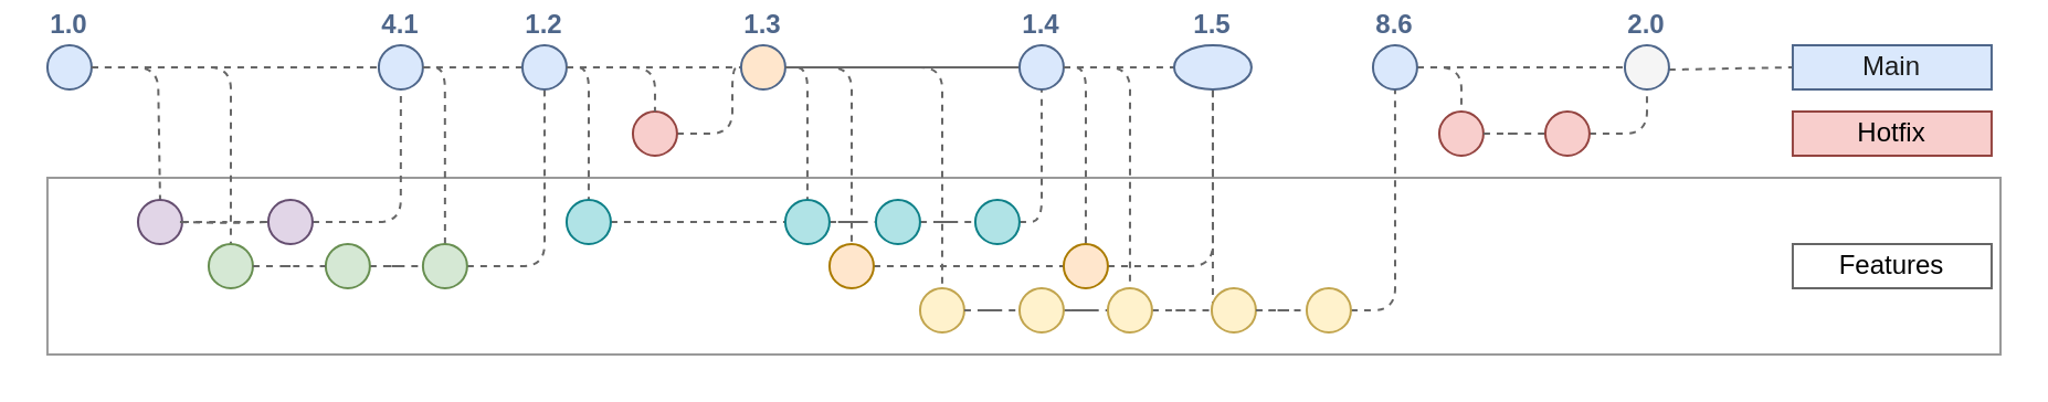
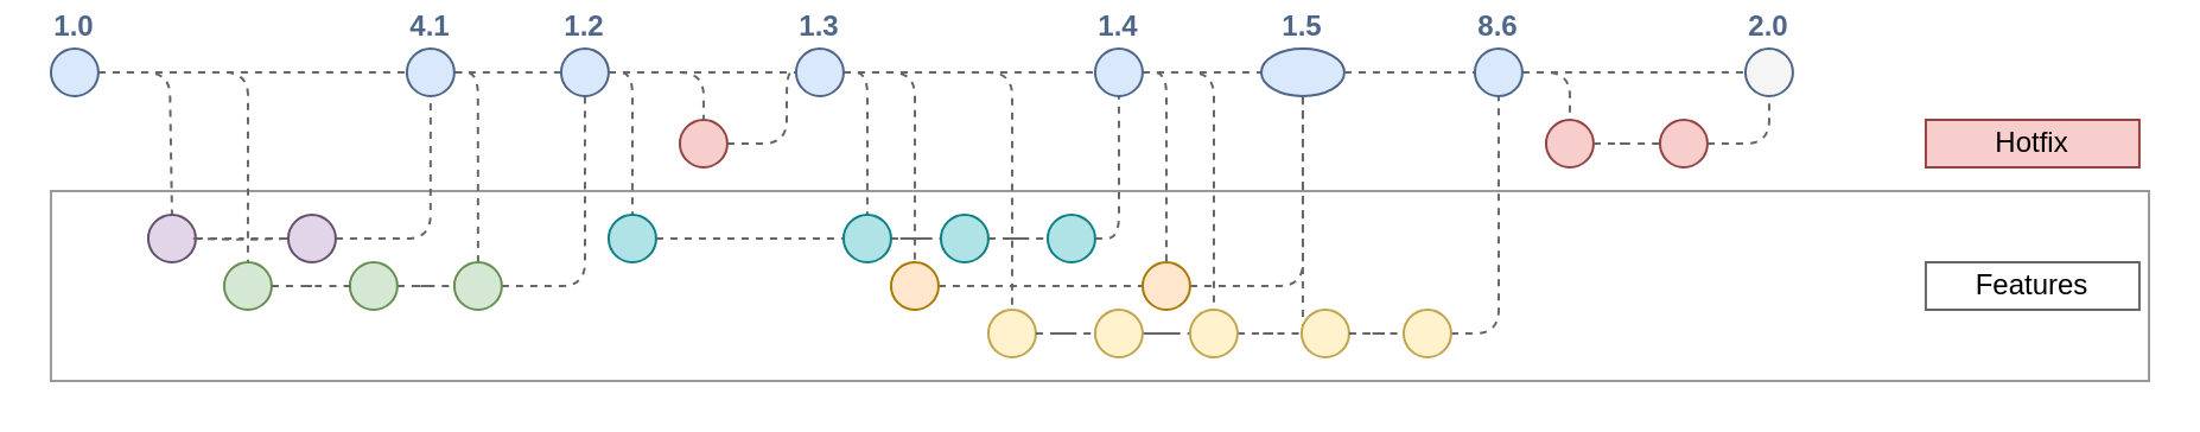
  <mxCell id="0" />
  <mxCell id="1" parent="0" />
  <mxCell id="2" value="" style="rounded=0;whiteSpace=wrap;html=1;fontFamily=Helvetica;fontSize=11;fillColor=none;strokeColor=#999999;movable=1;resizable=1;rotatable=1;deletable=1;editable=1;connectable=1;" parent="1" vertex="1"><mxGeometry x="20.97" y="80" width="884.03" height="80" as="geometry" /></mxCell>
- <mxCell id="3" value="" style="endArrow=none;dashed=1;html=1;fillColor=#f5f5f5;strokeColor=#666666;" parent="1" source="13" target="5" edge="1"><mxGeometry width="50" height="50" relative="1" as="geometry"><mxPoint x="730.97" y="30" as="sourcePoint" /><mxPoint x="710.97" y="30" as="targetPoint" /></mxGeometry></mxCell>
  <mxCell id="4" value="1.0" style="ellipse;whiteSpace=wrap;html=1;aspect=fixed;fillColor=#dae8fc;strokeColor=#4E668A;fontStyle=1;labelPosition=center;verticalLabelPosition=top;align=center;verticalAlign=bottom;fontColor=#4E668A;" parent="1" vertex="1"><mxGeometry x="20.97" y="20" width="20" height="20" as="geometry" /></mxCell>
- <mxCell id="5" value="Main" style="text;html=1;strokeColor=#4E668A;fillColor=#dae8fc;align=center;verticalAlign=middle;whiteSpace=wrap;rounded=0;fontColor=#1A1A1A;" parent="1" vertex="1"><mxGeometry x="810.97" y="20" width="90" height="20" as="geometry" /></mxCell>
  <mxCell id="6" value="" style="endArrow=none;dashed=1;html=1;fillColor=#f5f5f5;strokeColor=#666666;endFill=0;edgeStyle=orthogonalEdgeStyle;" parent="1" source="8" target="35" edge="1"><mxGeometry width="50" height="50" relative="1" as="geometry"><mxPoint x="30.97" y="110" as="sourcePoint" /><mxPoint x="590.97" y="82" as="targetPoint" /><Array as="points"><mxPoint x="330.97" y="60" /><mxPoint x="330.97" y="30" /></Array></mxGeometry></mxCell>
  <mxCell id="7" value="" style="edgeStyle=orthogonalEdgeStyle;shape=connector;rounded=1;orthogonalLoop=1;jettySize=auto;html=1;exitX=1;exitY=1;exitDx=0;exitDy=0;dashed=1;labelBackgroundColor=default;strokeColor=#666666;fontFamily=Helvetica;fontSize=11;fontColor=default;startArrow=none;endArrow=none;fillColor=#f5f5f5;" parent="1" source="8" edge="1"><mxGeometry relative="1" as="geometry"><mxPoint x="300.97" y="67" as="targetPoint" /></mxGeometry></mxCell>
  <mxCell id="8" value="" style="ellipse;whiteSpace=wrap;html=1;aspect=fixed;fillColor=#f8cecc;strokeColor=#944440;" parent="1" vertex="1"><mxGeometry x="285.97" y="50" width="20" height="20" as="geometry" /></mxCell>
  <mxCell id="9" value="" style="edgeStyle=orthogonalEdgeStyle;rounded=1;orthogonalLoop=1;jettySize=auto;html=1;fillColor=#f5f5f5;strokeColor=#666666;dashed=1;endArrow=none;endFill=0;" parent="1" source="30" target="8" edge="1"><mxGeometry relative="1" as="geometry"><Array as="points"><mxPoint x="295.97" y="30" /></Array></mxGeometry></mxCell>
  <mxCell id="10" value="Hotfix" style="text;html=1;strokeColor=#944440;fillColor=#f8cecc;align=center;verticalAlign=middle;whiteSpace=wrap;rounded=0;" parent="1" vertex="1"><mxGeometry x="810.97" y="50" width="90" height="20" as="geometry" /></mxCell>
  <mxCell id="11" value="" style="edgeStyle=orthogonalEdgeStyle;rounded=1;orthogonalLoop=1;jettySize=auto;html=1;dashed=1;endArrow=none;endFill=0;fontSize=10;fontColor=#FFB570;fillColor=#f5f5f5;strokeColor=#666666;" parent="1" source="4" target="25" edge="1"><mxGeometry relative="1" as="geometry"><Array as="points"><mxPoint x="70.97" y="30" /></Array><mxPoint x="80.97" y="150" as="sourcePoint" /></mxGeometry></mxCell>
  <mxCell id="12" value="" style="edgeStyle=orthogonalEdgeStyle;rounded=1;orthogonalLoop=1;jettySize=auto;html=1;dashed=1;endArrow=none;endFill=0;fontSize=12;fontColor=#FFB570;fillColor=#f5f5f5;strokeColor=#666666;" parent="1" source="4" target="17" edge="1"><mxGeometry relative="1" as="geometry"><Array as="points"><mxPoint x="103.97" y="30" /></Array><mxPoint x="40.97" y="220" as="sourcePoint" /></mxGeometry></mxCell>
  <mxCell id="13" value="2.0" style="ellipse;whiteSpace=wrap;html=1;aspect=fixed;fillColor=#f5f5f5;strokeColor=#4E668A;fontStyle=1;labelPosition=center;verticalLabelPosition=top;align=center;verticalAlign=bottom;fontColor=#4E668A;" parent="1" vertex="1"><mxGeometry x="734.97" y="20" width="20" height="20" as="geometry" /></mxCell>
  <mxCell id="14" value="" style="endArrow=none;dashed=1;html=1;fillColor=#f5f5f5;strokeColor=#666666;startArrow=none;" parent="1" source="63" target="13" edge="1"><mxGeometry width="50" height="50" relative="1" as="geometry"><mxPoint x="40.97" y="30" as="sourcePoint" /><mxPoint x="680.97" y="30" as="targetPoint" /><Array as="points" /></mxGeometry></mxCell>
  <mxCell id="15" value="" style="edgeStyle=orthogonalEdgeStyle;rounded=1;orthogonalLoop=1;jettySize=auto;html=1;dashed=1;endArrow=none;endFill=0;fontSize=10;fontColor=#FFB570;fillColor=#f5f5f5;strokeColor=#666666;" parent="1" source="16" target="27" edge="1"><mxGeometry relative="1" as="geometry"><mxPoint x="260.94" y="140" as="targetPoint" /></mxGeometry></mxCell>
  <mxCell id="16" value="" style="ellipse;whiteSpace=wrap;html=1;aspect=fixed;fontSize=10;fillColor=#e1d5e7;strokeColor=#654E70;" parent="1" vertex="1"><mxGeometry x="120.97" y="90" width="20" height="20" as="geometry" /></mxCell>
  <mxCell id="17" value="" style="ellipse;whiteSpace=wrap;html=1;aspect=fixed;fontSize=10;fillColor=#d5e8d4;strokeColor=#688F51;" parent="1" vertex="1"><mxGeometry x="93.97" y="110" width="20" height="20" as="geometry" /></mxCell>
  <mxCell id="18" value="" style="edgeStyle=orthogonalEdgeStyle;rounded=1;orthogonalLoop=1;jettySize=auto;html=1;dashed=1;endArrow=none;endFill=0;fontSize=12;fontColor=#FFB570;fillColor=#f5f5f5;strokeColor=#666666;" parent="1" source="19" target="22" edge="1"><mxGeometry relative="1" as="geometry" /></mxCell>
  <mxCell id="19" value="" style="ellipse;whiteSpace=wrap;html=1;aspect=fixed;fontSize=10;fillColor=#d5e8d4;strokeColor=#688F51;" parent="1" vertex="1"><mxGeometry x="146.94" y="110" width="20" height="20" as="geometry" /></mxCell>
  <mxCell id="20" value="" style="edgeStyle=orthogonalEdgeStyle;rounded=1;orthogonalLoop=1;jettySize=auto;html=1;dashed=1;endArrow=none;endFill=0;fontSize=12;fontColor=#FFB570;fillColor=#f5f5f5;strokeColor=#666666;" parent="1" source="22" target="27" edge="1"><mxGeometry relative="1" as="geometry"><mxPoint x="380.94" y="140" as="targetPoint" /><Array as="points"><mxPoint x="200.97" y="30" /></Array></mxGeometry></mxCell>
  <mxCell id="21" value="" style="edgeStyle=orthogonalEdgeStyle;shape=connector;rounded=1;orthogonalLoop=1;jettySize=auto;html=1;dashed=1;labelBackgroundColor=default;strokeColor=#666666;fontFamily=Helvetica;fontSize=11;fontColor=default;startArrow=none;endArrow=none;fillColor=#f5f5f5;" parent="1" source="22" target="30" edge="1"><mxGeometry relative="1" as="geometry"><Array as="points"><mxPoint x="245.97" y="120" /></Array></mxGeometry></mxCell>
  <mxCell id="22" value="" style="ellipse;whiteSpace=wrap;html=1;aspect=fixed;fontSize=10;fillColor=#d5e8d4;strokeColor=#688F51;" parent="1" vertex="1"><mxGeometry x="190.94" y="110" width="20" height="20" as="geometry" /></mxCell>
  <mxCell id="23" value="" style="edgeStyle=orthogonalEdgeStyle;rounded=1;orthogonalLoop=1;jettySize=auto;html=1;dashed=1;endArrow=none;endFill=0;fontSize=12;fontColor=#FFB570;fillColor=#f5f5f5;strokeColor=#666666;" parent="1" source="17" target="19" edge="1"><mxGeometry relative="1" as="geometry"><mxPoint x="150.94" y="220" as="sourcePoint" /><mxPoint x="200.94" y="220" as="targetPoint" /></mxGeometry></mxCell>
  <mxCell id="24" value="" style="edgeStyle=orthogonalEdgeStyle;shape=connector;rounded=1;orthogonalLoop=1;jettySize=auto;html=1;dashed=1;labelBackgroundColor=default;strokeColor=#666666;fontFamily=Helvetica;fontSize=11;fontColor=default;startArrow=none;endArrow=none;fillColor=#f5f5f5;" parent="1" source="25" target="16" edge="1"><mxGeometry relative="1" as="geometry" /></mxCell>
  <mxCell id="25" value="" style="ellipse;whiteSpace=wrap;html=1;aspect=fixed;fontSize=10;fillColor=#e1d5e7;strokeColor=#654E70;" parent="1" vertex="1"><mxGeometry x="61.97" y="90" width="20" height="20" as="geometry" /></mxCell>
  <mxCell id="26" value="" style="endArrow=none;dashed=1;html=1;fillColor=#f5f5f5;strokeColor=#666666;" parent="1" source="4" target="27" edge="1"><mxGeometry width="50" height="50" relative="1" as="geometry"><mxPoint x="40.97" y="30" as="sourcePoint" /><mxPoint x="630.97" y="30" as="targetPoint" /><Array as="points" /></mxGeometry></mxCell>
  <mxCell id="27" value="4.1" style="ellipse;whiteSpace=wrap;html=1;aspect=fixed;fillColor=#dae8fc;strokeColor=#4E668A;fontStyle=1;labelPosition=center;verticalLabelPosition=top;align=center;verticalAlign=bottom;fontColor=#4E668A;" parent="1" vertex="1"><mxGeometry x="170.94" y="20" width="20" height="20" as="geometry" /></mxCell>
  <mxCell id="28" value="" style="endArrow=none;dashed=1;html=1;fillColor=#f5f5f5;strokeColor=#666666;startArrow=none;" parent="1" source="27" target="30" edge="1"><mxGeometry width="50" height="50" relative="1" as="geometry"><mxPoint x="190.94" y="30" as="sourcePoint" /><mxPoint x="630.97" y="30" as="targetPoint" /><Array as="points" /></mxGeometry></mxCell>
  <mxCell id="29" style="edgeStyle=orthogonalEdgeStyle;shape=connector;rounded=1;orthogonalLoop=1;jettySize=auto;html=1;dashed=1;labelBackgroundColor=default;strokeColor=#666666;fontFamily=Helvetica;fontSize=11;fontColor=default;startArrow=none;endArrow=none;fillColor=#f5f5f5;" parent="1" source="30" target="37" edge="1"><mxGeometry relative="1" as="geometry"><Array as="points"><mxPoint x="265.97" y="30" /></Array></mxGeometry></mxCell>
  <mxCell id="30" value="1.2" style="ellipse;whiteSpace=wrap;html=1;aspect=fixed;fillColor=#dae8fc;strokeColor=#4E668A;fontStyle=1;labelPosition=center;verticalLabelPosition=top;align=center;verticalAlign=bottom;fontColor=#4E668A;" parent="1" vertex="1"><mxGeometry x="235.97" y="20" width="20" height="20" as="geometry" /></mxCell>
  <mxCell id="31" value="" style="endArrow=none;dashed=1;html=1;fillColor=#f5f5f5;strokeColor=#666666;startArrow=none;" parent="1" source="30" target="35" edge="1"><mxGeometry width="50" height="50" relative="1" as="geometry"><mxPoint x="270.97" y="30" as="sourcePoint" /><mxPoint x="630.97" y="30" as="targetPoint" /><Array as="points" /></mxGeometry></mxCell>
  <mxCell id="32" value="" style="edgeStyle=orthogonalEdgeStyle;shape=connector;rounded=1;orthogonalLoop=1;jettySize=auto;html=1;dashed=1;labelBackgroundColor=default;strokeColor=#666666;fontFamily=Helvetica;fontSize=11;fontColor=default;startArrow=none;endArrow=none;fillColor=#f5f5f5;entryX=0.5;entryY=0;entryDx=0;entryDy=0;" parent="1" source="35" target="45" edge="1"><mxGeometry relative="1" as="geometry"><mxPoint x="374.97" y="130" as="targetPoint" /></mxGeometry></mxCell>
  <mxCell id="33" value="" style="edgeStyle=orthogonalEdgeStyle;shape=connector;rounded=1;orthogonalLoop=1;jettySize=auto;html=1;dashed=1;labelBackgroundColor=default;strokeColor=#666666;fontFamily=Helvetica;fontSize=11;fontColor=default;startArrow=none;endArrow=none;fillColor=#f5f5f5;" parent="1" source="35" target="47" edge="1"><mxGeometry relative="1" as="geometry" /></mxCell>
  <mxCell id="34" style="edgeStyle=orthogonalEdgeStyle;shape=connector;rounded=1;orthogonalLoop=1;jettySize=auto;html=1;dashed=1;labelBackgroundColor=default;strokeColor=#666666;fontFamily=Helvetica;fontSize=11;fontColor=default;startArrow=none;endArrow=none;fillColor=#f5f5f5;" parent="1" source="35" target="39" edge="1"><mxGeometry relative="1" as="geometry"><Array as="points"><mxPoint x="364.97" y="30" /></Array></mxGeometry></mxCell>
- <mxCell id="35" value="1.3" style="ellipse;whiteSpace=wrap;html=1;aspect=fixed;fillColor=#ffe6cc;strokeColor=#4E668A;fontStyle=1;labelPosition=center;verticalLabelPosition=top;align=center;verticalAlign=bottom;fontColor=#4E668A;" parent="1" vertex="1"><mxGeometry x="334.97" y="20" width="20" height="20" as="geometry" /></mxCell>
+ <mxCell id="35" value="1.3" style="ellipse;whiteSpace=wrap;html=1;aspect=fixed;fillColor=#dae8fc;strokeColor=#4E668A;fontStyle=1;labelPosition=center;verticalLabelPosition=top;align=center;verticalAlign=bottom;fontColor=#4E668A;" parent="1" vertex="1"><mxGeometry x="334.97" y="20" width="20" height="20" as="geometry" /></mxCell>
  <mxCell id="36" style="edgeStyle=orthogonalEdgeStyle;shape=connector;rounded=1;orthogonalLoop=1;jettySize=auto;html=1;dashed=1;labelBackgroundColor=default;strokeColor=#666666;fontFamily=Helvetica;fontSize=11;fontColor=default;startArrow=none;endArrow=none;fillColor=#f5f5f5;" parent="1" source="37" target="39" edge="1"><mxGeometry relative="1" as="geometry" /></mxCell>
  <mxCell id="37" value="" style="ellipse;whiteSpace=wrap;html=1;aspect=fixed;fontSize=10;fillColor=#b0e3e6;strokeColor=#0e8088;" parent="1" vertex="1"><mxGeometry x="255.97" y="90" width="20" height="20" as="geometry" /></mxCell>
  <mxCell id="38" style="edgeStyle=orthogonalEdgeStyle;shape=connector;rounded=1;orthogonalLoop=1;jettySize=auto;html=1;dashed=1;labelBackgroundColor=default;strokeColor=#666666;fontFamily=Helvetica;fontSize=11;fontColor=default;startArrow=none;endArrow=none;fillColor=#f5f5f5;" parent="1" source="39" target="41" edge="1"><mxGeometry relative="1" as="geometry" /></mxCell>
  <mxCell id="39" value="" style="ellipse;whiteSpace=wrap;html=1;aspect=fixed;fontSize=10;fillColor=#b0e3e6;strokeColor=#0e8088;" parent="1" vertex="1"><mxGeometry x="354.97" y="90" width="20" height="20" as="geometry" /></mxCell>
  <mxCell id="40" style="edgeStyle=orthogonalEdgeStyle;shape=connector;rounded=1;orthogonalLoop=1;jettySize=auto;html=1;dashed=1;labelBackgroundColor=default;strokeColor=#666666;fontFamily=Helvetica;fontSize=11;fontColor=default;startArrow=none;endArrow=none;fillColor=#f5f5f5;" parent="1" source="41" target="43" edge="1"><mxGeometry relative="1" as="geometry" /></mxCell>
  <mxCell id="41" value="" style="ellipse;whiteSpace=wrap;html=1;aspect=fixed;fontSize=10;fillColor=#b0e3e6;strokeColor=#0e8088;" parent="1" vertex="1"><mxGeometry x="395.97" y="90" width="20" height="20" as="geometry" /></mxCell>
  <mxCell id="42" style="edgeStyle=orthogonalEdgeStyle;shape=connector;rounded=1;orthogonalLoop=1;jettySize=auto;html=1;dashed=1;labelBackgroundColor=default;strokeColor=#666666;fontFamily=Helvetica;fontSize=11;fontColor=default;startArrow=none;endArrow=none;fillColor=#f5f5f5;" parent="1" source="43" target="51" edge="1"><mxGeometry relative="1" as="geometry"><Array as="points"><mxPoint x="470.97" y="100" /></Array></mxGeometry></mxCell>
  <mxCell id="43" value="" style="ellipse;whiteSpace=wrap;html=1;aspect=fixed;fontSize=10;fillColor=#b0e3e6;strokeColor=#0e8088;" parent="1" vertex="1"><mxGeometry x="440.97" y="90" width="20" height="20" as="geometry" /></mxCell>
  <mxCell id="44" value="" style="edgeStyle=orthogonalEdgeStyle;shape=connector;rounded=1;orthogonalLoop=1;jettySize=auto;html=1;dashed=1;labelBackgroundColor=default;strokeColor=#666666;fontFamily=Helvetica;fontSize=11;fontColor=default;startArrow=none;endArrow=none;fillColor=#f5f5f5;" parent="1" source="45" target="53" edge="1"><mxGeometry relative="1" as="geometry" /></mxCell>
  <mxCell id="45" value="" style="ellipse;whiteSpace=wrap;html=1;aspect=fixed;fontSize=10;fillColor=#ffe6cc;strokeColor=#AB7B00;" parent="1" vertex="1"><mxGeometry x="374.97" y="110" width="20" height="20" as="geometry" /></mxCell>
  <mxCell id="46" value="" style="edgeStyle=orthogonalEdgeStyle;shape=connector;rounded=1;orthogonalLoop=1;jettySize=auto;html=1;dashed=1;labelBackgroundColor=default;strokeColor=#666666;fontFamily=Helvetica;fontSize=11;fontColor=default;startArrow=none;endArrow=none;fillColor=#f5f5f5;" parent="1" source="66" target="55" edge="1"><mxGeometry relative="1" as="geometry" /></mxCell>
  <mxCell id="47" value="" style="ellipse;whiteSpace=wrap;html=1;aspect=fixed;fontSize=10;fillColor=#fff2cc;strokeColor=#C2A54E;" parent="1" vertex="1"><mxGeometry x="415.97" y="130" width="20" height="20" as="geometry" /></mxCell>
- <mxCell id="48" value="" style="endArrow=none;dashed=0;html=1;fillColor=#f5f5f5;strokeColor=#666666;startArrow=none;" parent="1" source="35" target="51" edge="1"><mxGeometry width="50" height="50" relative="1" as="geometry"><mxPoint x="354.97" y="30" as="sourcePoint" /><mxPoint x="630.97" y="30" as="targetPoint" /><Array as="points" /></mxGeometry></mxCell>
+ <mxCell id="48" value="" style="endArrow=none;dashed=1;html=1;fillColor=#f5f5f5;strokeColor=#666666;startArrow=none;" parent="1" source="35" target="51" edge="1"><mxGeometry width="50" height="50" relative="1" as="geometry"><mxPoint x="354.97" y="30" as="sourcePoint" /><mxPoint x="630.97" y="30" as="targetPoint" /><Array as="points" /></mxGeometry></mxCell>
  <mxCell id="49" value="" style="edgeStyle=orthogonalEdgeStyle;shape=connector;rounded=1;orthogonalLoop=1;jettySize=auto;html=1;dashed=1;labelBackgroundColor=default;strokeColor=#666666;fontFamily=Helvetica;fontSize=11;fontColor=default;startArrow=none;endArrow=none;fillColor=#f5f5f5;" parent="1" source="51" target="53" edge="1"><mxGeometry relative="1" as="geometry"><Array as="points"><mxPoint x="490.97" y="30" /></Array></mxGeometry></mxCell>
  <mxCell id="50" value="" style="edgeStyle=orthogonalEdgeStyle;shape=connector;rounded=1;orthogonalLoop=1;jettySize=auto;html=1;dashed=1;labelBackgroundColor=default;strokeColor=#666666;fontFamily=Helvetica;fontSize=11;fontColor=default;startArrow=none;endArrow=none;fillColor=#f5f5f5;" parent="1" source="51" target="55" edge="1"><mxGeometry relative="1" as="geometry" /></mxCell>
  <mxCell id="51" value="1.4" style="ellipse;whiteSpace=wrap;html=1;aspect=fixed;fillColor=#dae8fc;strokeColor=#4E668A;fontStyle=1;labelPosition=center;verticalLabelPosition=top;align=center;verticalAlign=bottom;fontColor=#4E668A;" parent="1" vertex="1"><mxGeometry x="460.97" y="20" width="20" height="20" as="geometry" /></mxCell>
  <mxCell id="52" value="" style="edgeStyle=orthogonalEdgeStyle;shape=connector;rounded=1;orthogonalLoop=1;jettySize=auto;html=1;dashed=1;labelBackgroundColor=default;strokeColor=#666666;fontFamily=Helvetica;fontSize=11;fontColor=default;startArrow=none;endArrow=none;fillColor=#f5f5f5;" parent="1" source="53" target="58" edge="1"><mxGeometry relative="1" as="geometry" /></mxCell>
  <mxCell id="53" value="" style="ellipse;whiteSpace=wrap;html=1;aspect=fixed;fontSize=10;fillColor=#ffe6cc;strokeColor=#AB7B00;" parent="1" vertex="1"><mxGeometry x="480.97" y="110" width="20" height="20" as="geometry" /></mxCell>
  <mxCell id="54" value="" style="edgeStyle=orthogonalEdgeStyle;shape=connector;rounded=1;orthogonalLoop=1;jettySize=auto;html=1;dashed=1;labelBackgroundColor=default;strokeColor=#666666;fontFamily=Helvetica;fontSize=11;fontColor=default;startArrow=none;endArrow=none;fillColor=#f5f5f5;" parent="1" source="55" target="60" edge="1"><mxGeometry relative="1" as="geometry" /></mxCell>
  <mxCell id="55" value="" style="ellipse;whiteSpace=wrap;html=1;aspect=fixed;fontSize=10;fillColor=#fff2cc;strokeColor=#C2A54E;" parent="1" vertex="1"><mxGeometry x="500.97" y="130" width="20" height="20" as="geometry" /></mxCell>
  <mxCell id="56" value="" style="endArrow=none;dashed=1;html=1;fillColor=#f5f5f5;strokeColor=#666666;startArrow=none;" parent="1" source="51" target="58" edge="1"><mxGeometry width="50" height="50" relative="1" as="geometry"><mxPoint x="480.97" y="30" as="sourcePoint" /><mxPoint x="630.97" y="30" as="targetPoint" /><Array as="points" /></mxGeometry></mxCell>
  <mxCell id="57" value="" style="edgeStyle=orthogonalEdgeStyle;shape=connector;rounded=1;orthogonalLoop=1;jettySize=auto;html=1;dashed=1;labelBackgroundColor=default;strokeColor=#666666;fontFamily=Helvetica;fontSize=11;fontColor=default;startArrow=none;endArrow=none;fillColor=#f5f5f5;" parent="1" source="58" target="60" edge="1"><mxGeometry relative="1" as="geometry"><Array as="points"><mxPoint x="557.97" y="30" /></Array></mxGeometry></mxCell>
  <mxCell id="58" value="1.5" style="ellipse;whiteSpace=wrap;html=1;aspect=fixed;fillColor=#dae8fc;strokeColor=#4E668A;fontStyle=1;labelPosition=center;verticalLabelPosition=top;align=center;verticalAlign=bottom;fontColor=#4E668A;" parent="1" vertex="1"><mxGeometry x="530.97" y="20" width="35" height="20" as="geometry" /></mxCell>
  <mxCell id="59" value="" style="edgeStyle=orthogonalEdgeStyle;shape=connector;rounded=1;orthogonalLoop=1;jettySize=auto;html=1;dashed=1;labelBackgroundColor=default;strokeColor=#666666;fontFamily=Helvetica;fontSize=11;fontColor=default;startArrow=none;endArrow=none;fillColor=#f5f5f5;" parent="1" source="68" target="63" edge="1"><mxGeometry relative="1" as="geometry" /></mxCell>
  <mxCell id="60" value="" style="ellipse;whiteSpace=wrap;html=1;aspect=fixed;fontSize=10;fillColor=#fff2cc;strokeColor=#C2A54E;" parent="1" vertex="1"><mxGeometry x="547.97" y="130" width="20" height="20" as="geometry" /></mxCell>
+ <mxCell id="61" value="" style="endArrow=none;dashed=1;html=1;fillColor=#f5f5f5;strokeColor=#666666;startArrow=none;" parent="1" source="58" target="63" edge="1"><mxGeometry width="50" height="50" relative="1" as="geometry"><mxPoint x="550.97" y="30" as="sourcePoint" /><mxPoint x="630.97" y="30" as="targetPoint" /><Array as="points" /></mxGeometry></mxCell>
  <mxCell id="62" value="" style="edgeStyle=orthogonalEdgeStyle;shape=connector;rounded=1;orthogonalLoop=1;jettySize=auto;html=1;dashed=1;labelBackgroundColor=default;strokeColor=#666666;fontFamily=Helvetica;fontSize=11;fontColor=default;startArrow=none;endArrow=none;fillColor=#f5f5f5;" parent="1" source="63" target="64" edge="1"><mxGeometry relative="1" as="geometry" /></mxCell>
  <mxCell id="63" value="8.6" style="ellipse;whiteSpace=wrap;html=1;aspect=fixed;fillColor=#dae8fc;strokeColor=#4E668A;fontStyle=1;labelPosition=center;verticalLabelPosition=top;align=center;verticalAlign=bottom;fontColor=#4E668A;" parent="1" vertex="1"><mxGeometry x="620.97" y="20" width="20" height="20" as="geometry" /></mxCell>
  <mxCell id="64" value="" style="ellipse;whiteSpace=wrap;html=1;aspect=fixed;fillColor=#f8cecc;strokeColor=#944440;" parent="1" vertex="1"><mxGeometry x="650.97" y="50" width="20" height="20" as="geometry" /></mxCell>
  <mxCell id="65" value="" style="edgeStyle=orthogonalEdgeStyle;shape=connector;rounded=1;orthogonalLoop=1;jettySize=auto;html=1;dashed=1;labelBackgroundColor=default;strokeColor=#666666;fontFamily=Helvetica;fontSize=11;fontColor=default;startArrow=none;endArrow=none;fillColor=#f5f5f5;" parent="1" source="47" target="66" edge="1"><mxGeometry relative="1" as="geometry"><mxPoint x="435.97" y="160" as="sourcePoint" /><mxPoint x="500.97" y="160" as="targetPoint" /></mxGeometry></mxCell>
  <mxCell id="66" value="" style="ellipse;whiteSpace=wrap;html=1;aspect=fixed;fontSize=10;fillColor=#fff2cc;strokeColor=#C2A54E;" parent="1" vertex="1"><mxGeometry x="460.97" y="130" width="20" height="20" as="geometry" /></mxCell>
  <mxCell id="67" value="" style="edgeStyle=orthogonalEdgeStyle;shape=connector;rounded=1;orthogonalLoop=1;jettySize=auto;html=1;dashed=1;labelBackgroundColor=default;strokeColor=#666666;fontFamily=Helvetica;fontSize=11;fontColor=default;startArrow=none;endArrow=none;fillColor=#f5f5f5;" parent="1" source="60" target="68" edge="1"><mxGeometry relative="1" as="geometry"><mxPoint x="567.97" y="160" as="sourcePoint" /><mxPoint x="600.97" y="40" as="targetPoint" /></mxGeometry></mxCell>
  <mxCell id="68" value="" style="ellipse;whiteSpace=wrap;html=1;aspect=fixed;fontSize=10;fillColor=#fff2cc;strokeColor=#C2A54E;" parent="1" vertex="1"><mxGeometry x="590.97" y="130" width="20" height="20" as="geometry" /></mxCell>
  <mxCell id="69" value="" style="edgeStyle=orthogonalEdgeStyle;shape=connector;rounded=1;orthogonalLoop=1;jettySize=auto;html=1;dashed=1;labelBackgroundColor=default;strokeColor=#666666;fontFamily=Helvetica;fontSize=11;fontColor=default;startArrow=none;endArrow=none;fillColor=#f5f5f5;" parent="1" source="64" target="71" edge="1"><mxGeometry relative="1" as="geometry"><mxPoint x="670.97" y="60" as="sourcePoint" /><mxPoint x="720.97" y="40" as="targetPoint" /></mxGeometry></mxCell>
  <mxCell id="70" value="" style="edgeStyle=orthogonalEdgeStyle;shape=connector;rounded=1;orthogonalLoop=1;jettySize=auto;html=1;dashed=1;labelBackgroundColor=default;strokeColor=#666666;fontFamily=Helvetica;fontSize=11;fontColor=default;startArrow=none;endArrow=none;fillColor=#f5f5f5;" parent="1" source="71" target="13" edge="1"><mxGeometry relative="1" as="geometry" /></mxCell>
  <mxCell id="71" value="" style="ellipse;whiteSpace=wrap;html=1;aspect=fixed;fillColor=#f8cecc;strokeColor=#944440;" parent="1" vertex="1"><mxGeometry x="698.97" y="50" width="20" height="20" as="geometry" /></mxCell>
  <mxCell id="72" value="Features" style="text;html=1;strokeColor=#666666;fillColor=none;align=center;verticalAlign=middle;whiteSpace=wrap;rounded=0;" parent="1" vertex="1"><mxGeometry x="810.97" y="110" width="90" height="20" as="geometry" /></mxCell>
  <mxCell id="73" value="" style="edgeStyle=orthogonalEdgeStyle;shape=connector;rounded=1;orthogonalLoop=1;jettySize=auto;html=1;dashed=1;labelBackgroundColor=default;strokeColor=#666666;fontFamily=Helvetica;fontSize=11;fontColor=default;startArrow=none;endArrow=none;fillColor=#f5f5f5;" parent="1" target="16" edge="1"><mxGeometry relative="1" as="geometry"><mxPoint x="80.97" y="100" as="sourcePoint" /><mxPoint x="120.97" y="100" as="targetPoint" /></mxGeometry></mxCell>
